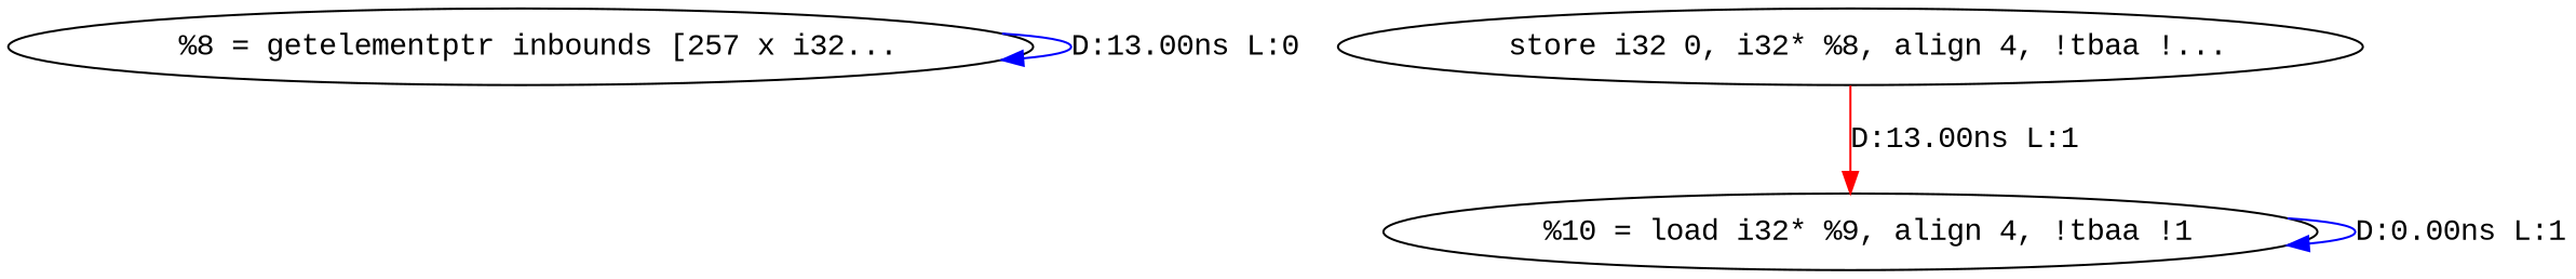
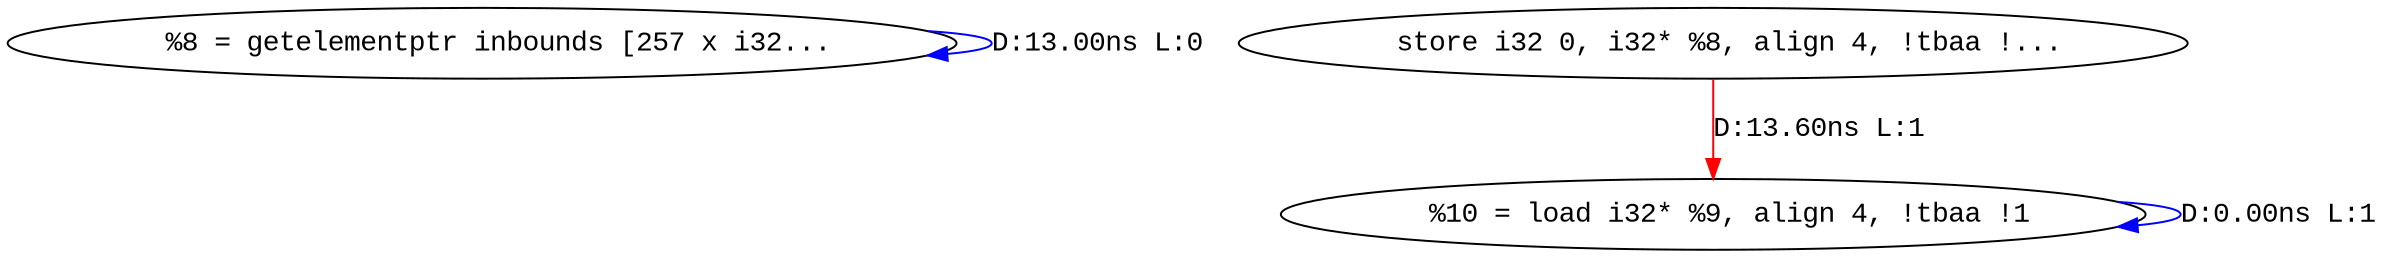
  digraph {
    fontname="Liberation Mono"
    node [fontname="Liberation Mono"]
    edge [color=blue fontname="Liberation Mono"]
    n1 [label="  %8 = getelementptr inbounds [257 x i32..."]
    n2 [label="  %10 = load i32* %9, align 4, !tbaa !1"]
    n3 [label="  store i32 0, i32* %8, align 4, !tbaa !..."]
    n1 -> n1 [label="D:13.00ns L:0"]
    n2 -> n2 [label="D:0.00ns L:1"]
-   n3 -> n2 [color=red label="D:13.00ns L:1"]
+   n3 -> n2 [color=red label="D:13.60ns L:1"]
  }
